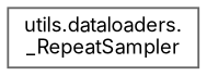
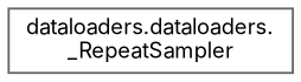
  digraph {
    rankdir=LR
    fontname=Inter
-   n1 [color=grey40 fillcolor=white fontname=Inter fontsize=10 height=0.2 label="utils.dataloaders.\l_RepeatSampler" shape=box style=filled width=0.4]
+   n1 [color=grey40 fillcolor=white fontname=Inter fontsize=10 height=0.2 label="dataloaders.dataloaders.\l_RepeatSampler" shape=box style=filled width=0.4]
  }
